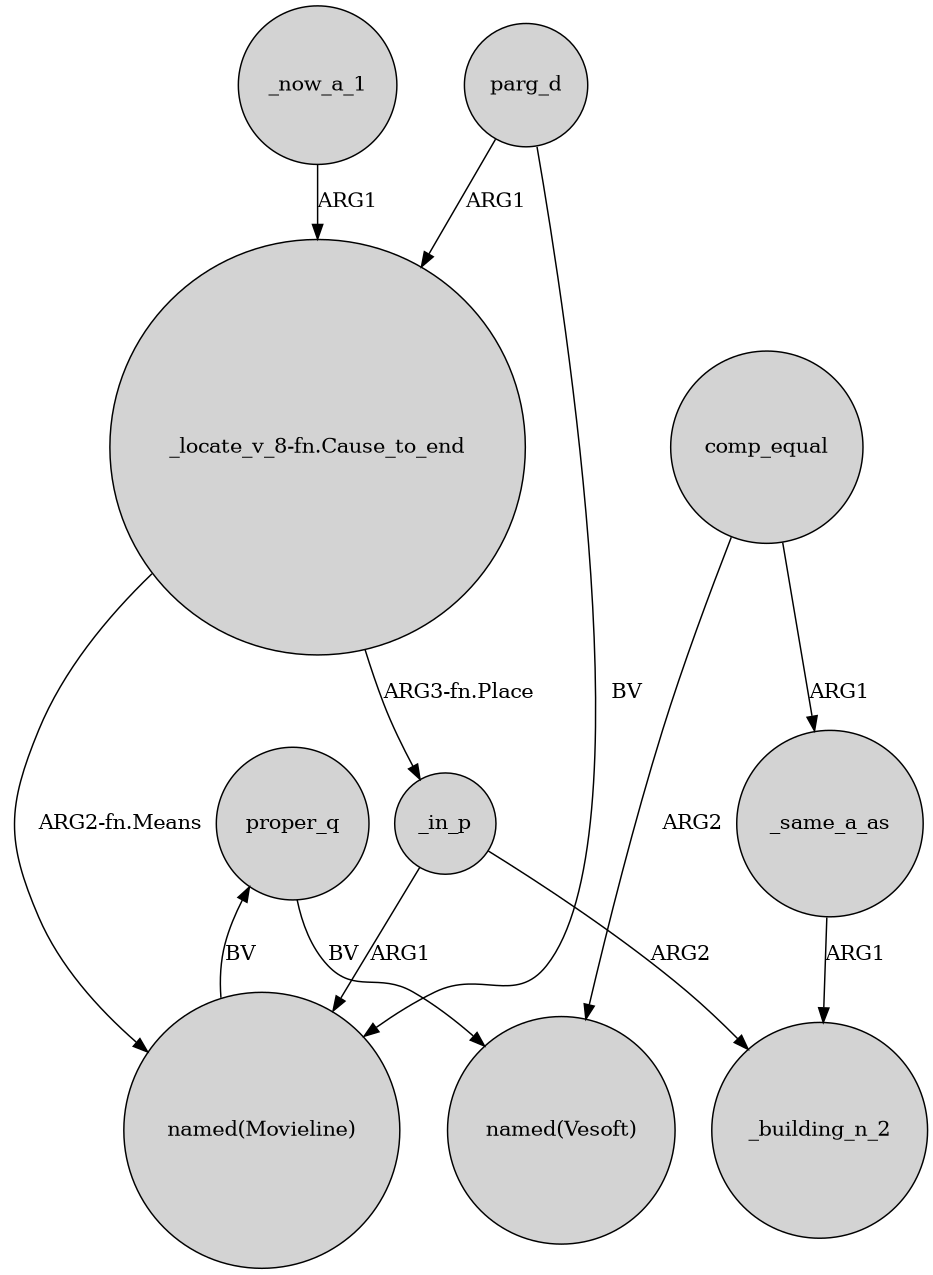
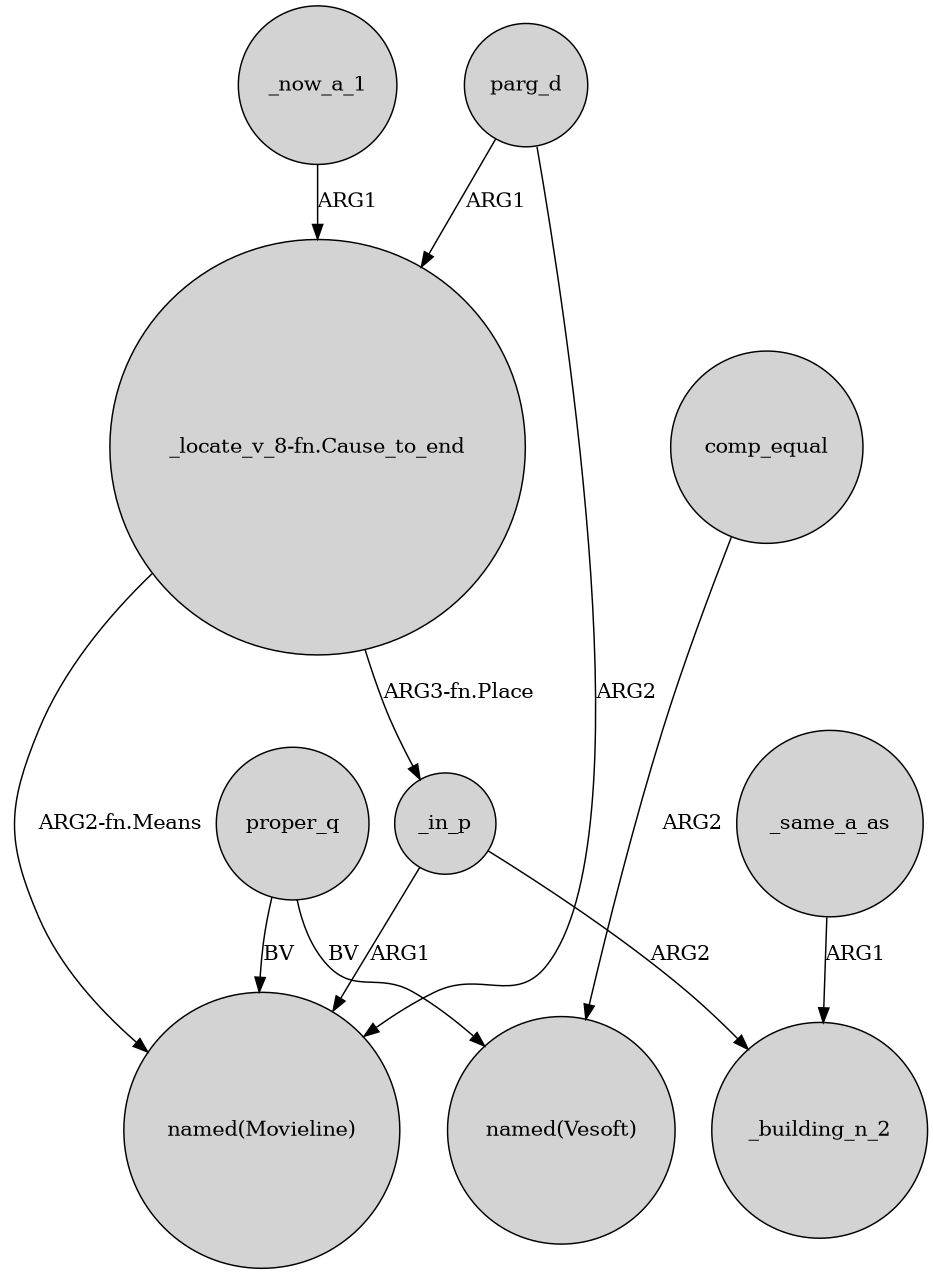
  digraph {
    node [shape=circle style=filled]
    proper_q
    "named(Movieline)"
    "named(Vesoft)"
    n4 [label=_building_n_2]
    n5 [label="_locate_v_8-fn.Cause_to_end"]
    _now_a_1
    _in_p
    comp_equal
    _same_a_as
    parg_d
-   "named(Movieline)" -> proper_q [label=BV]
+   proper_q -> "named(Movieline)" [label=BV]
    proper_q -> "named(Vesoft)" [label=BV]
    n5 -> "named(Movieline)" [label="ARG2-fn.Means"]
    n5 -> _in_p [label="ARG3-fn.Place"]
    _now_a_1 -> n5 [label=ARG1]
    _in_p -> "named(Movieline)" [label=ARG1]
    _in_p -> n4 [label=ARG2]
    comp_equal -> "named(Vesoft)" [label=ARG2]
-   comp_equal -> _same_a_as [label=ARG1]
    _same_a_as -> n4 [label=ARG1]
-   parg_d -> "named(Movieline)" [label=BV]
+   parg_d -> "named(Movieline)" [label=ARG2]
    parg_d -> n5 [label=ARG1]
  }
